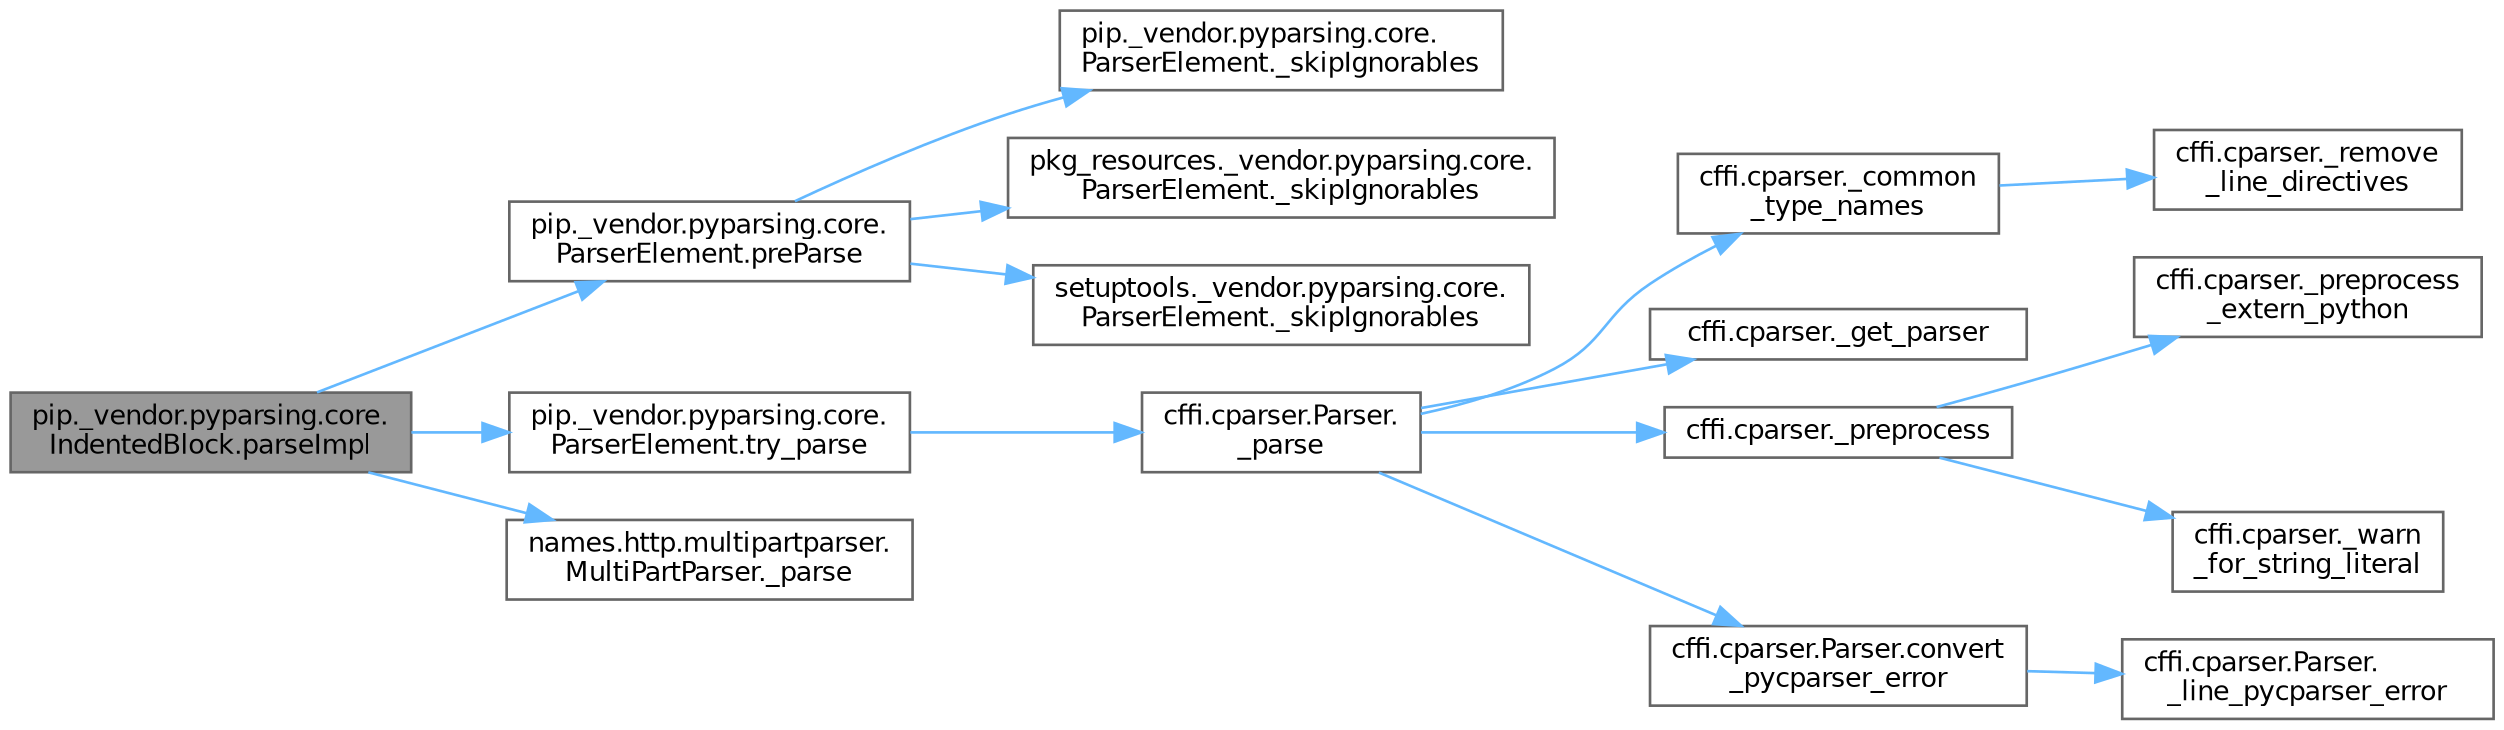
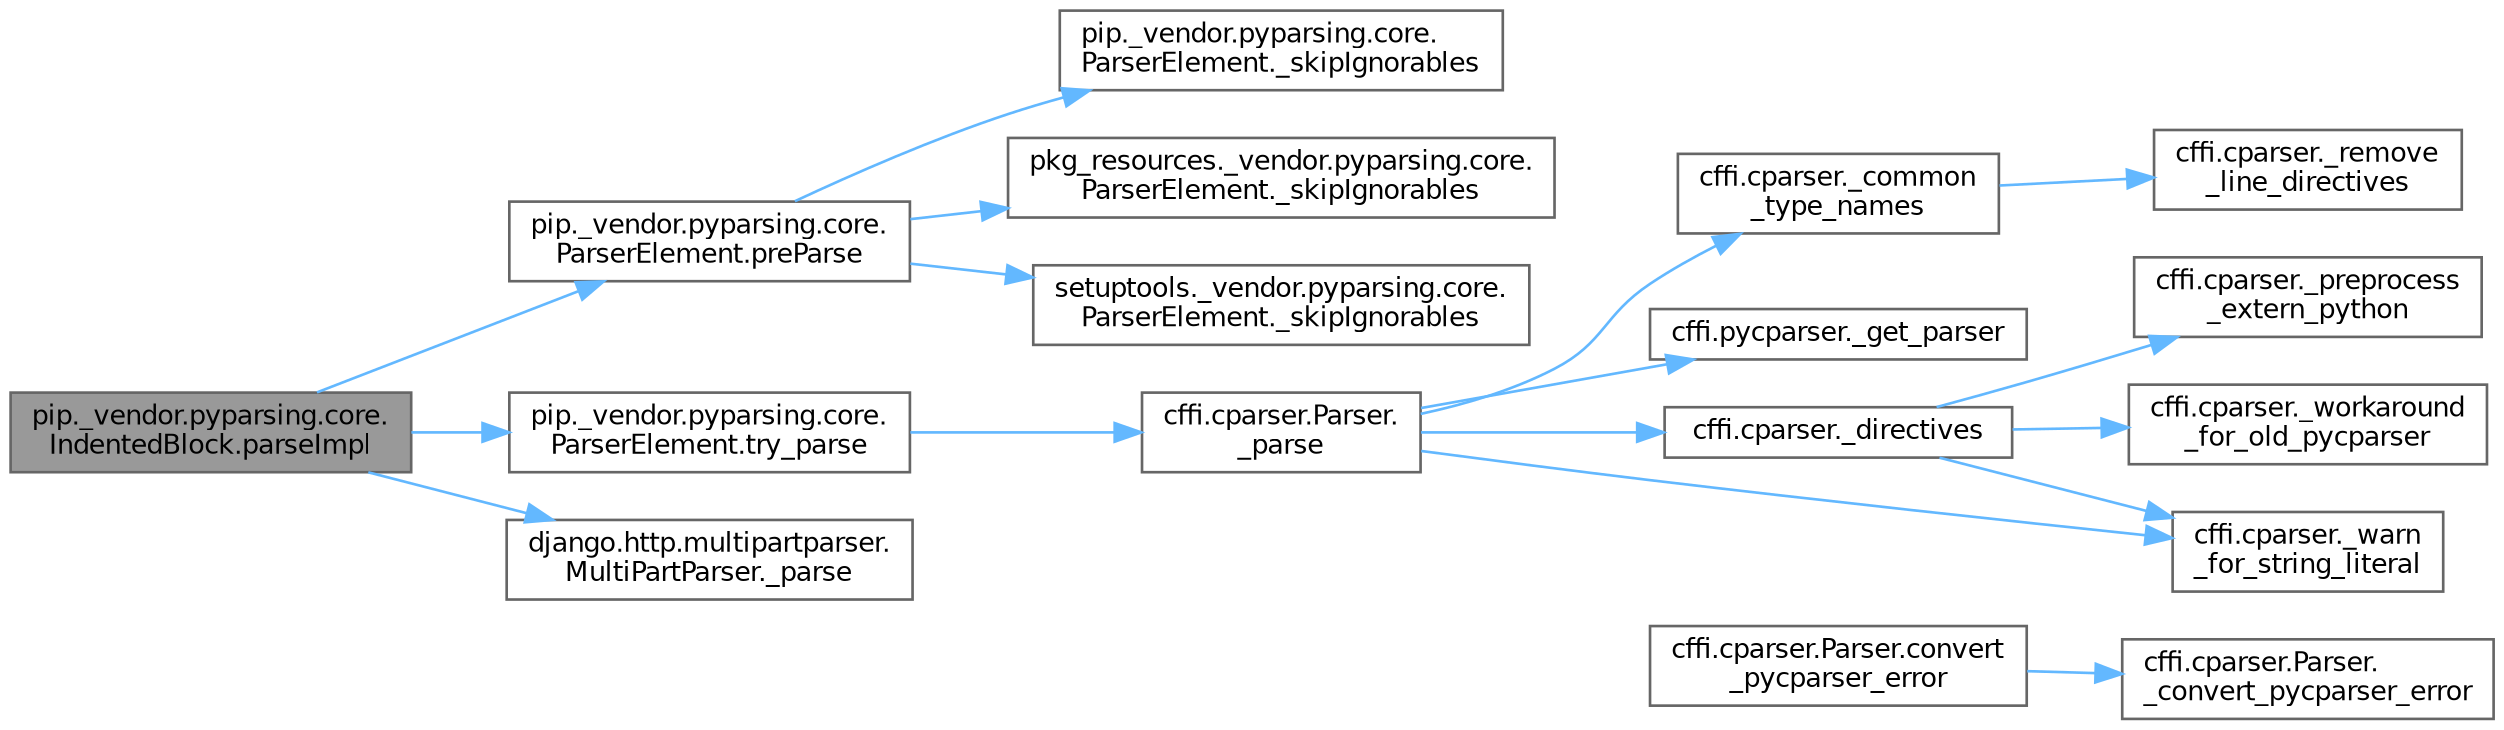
  digraph {
    rankdir=LR
    node [color=grey40 fillcolor=white fontname=Helvetica fontsize=10 shape=box style=filled]
    edge [color=steelblue1 fontname=Helvetica fontsize=10 labelfontname=Helvetica labelfontsize=10 style=solid]
    n1 [color=gray40 fillcolor=grey60 fontcolor=black height=0.2 label="pip._vendor.pyparsing.core.\lIndentedBlock.parseImpl" width=0.4]
    n2 [height=0.2 label="pip._vendor.pyparsing.core.\lParserElement.preParse" width=0.4]
    n3 [height=0.2 label="pip._vendor.pyparsing.core.\lParserElement.try_parse" width=0.4]
-   n4 [height=0.2 label="names.http.multipartparser.\lMultiPartParser._parse" width=0.4]
+   n4 [height=0.2 label="django.http.multipartparser.\lMultiPartParser._parse" width=0.4]
    n5 [height=0.2 label="pip._vendor.pyparsing.core.\lParserElement._skipIgnorables" width=0.4]
    n6 [height=0.2 label="pkg_resources._vendor.pyparsing.core.\lParserElement._skipIgnorables" width=0.4]
    n7 [height=0.2 label="setuptools._vendor.pyparsing.core.\lParserElement._skipIgnorables" width=0.4]
    n8 [height=0.2 label="cffi.cparser.Parser.\l_parse" width=0.4]
    n9 [height=0.2 label="cffi.cparser._common\l_type_names" width=0.4]
-   n10 [height=0.2 label="cffi.cparser._get_parser" width=0.4]
-   n11 [height=0.2 label="cffi.cparser._preprocess" width=0.4]
+   n10 [height=0.2 label="cffi.pycparser._get_parser" width=0.4]
+   n11 [height=0.2 label="cffi.cparser._directives" width=0.4]
    n12 [height=0.2 label="cffi.cparser.Parser.convert\l_pycparser_error" width=0.4]
    n13 [height=0.2 label="cffi.cparser._remove\l_line_directives" width=0.4]
    n14 [height=0.2 label="cffi.cparser._preprocess\l_extern_python" width=0.4]
    n15 [height=0.2 label="cffi.cparser._warn\l_for_string_literal" width=0.4]
-   n17 [height=0.2 label="cffi.cparser.Parser.\l_line_pycparser_error" width=0.4]
+   n16 [height=0.2 label="cffi.cparser._workaround\l_for_old_pycparser" width=0.4]
+   n17 [height=0.2 label="cffi.cparser.Parser.\l_convert_pycparser_error" width=0.4]
    n1 -> n2
    n1 -> n3
    n1 -> n4
    n2 -> n5
    n2 -> n6
    n2 -> n7
    n3 -> n8
    n8 -> n9
    n8 -> n10
    n8 -> n11
-   n8 -> n12
+   n8 -> n15
    n9 -> n13
    n11 -> n14
    n11 -> n15
+   n11 -> n16
    n12 -> n17
  }
